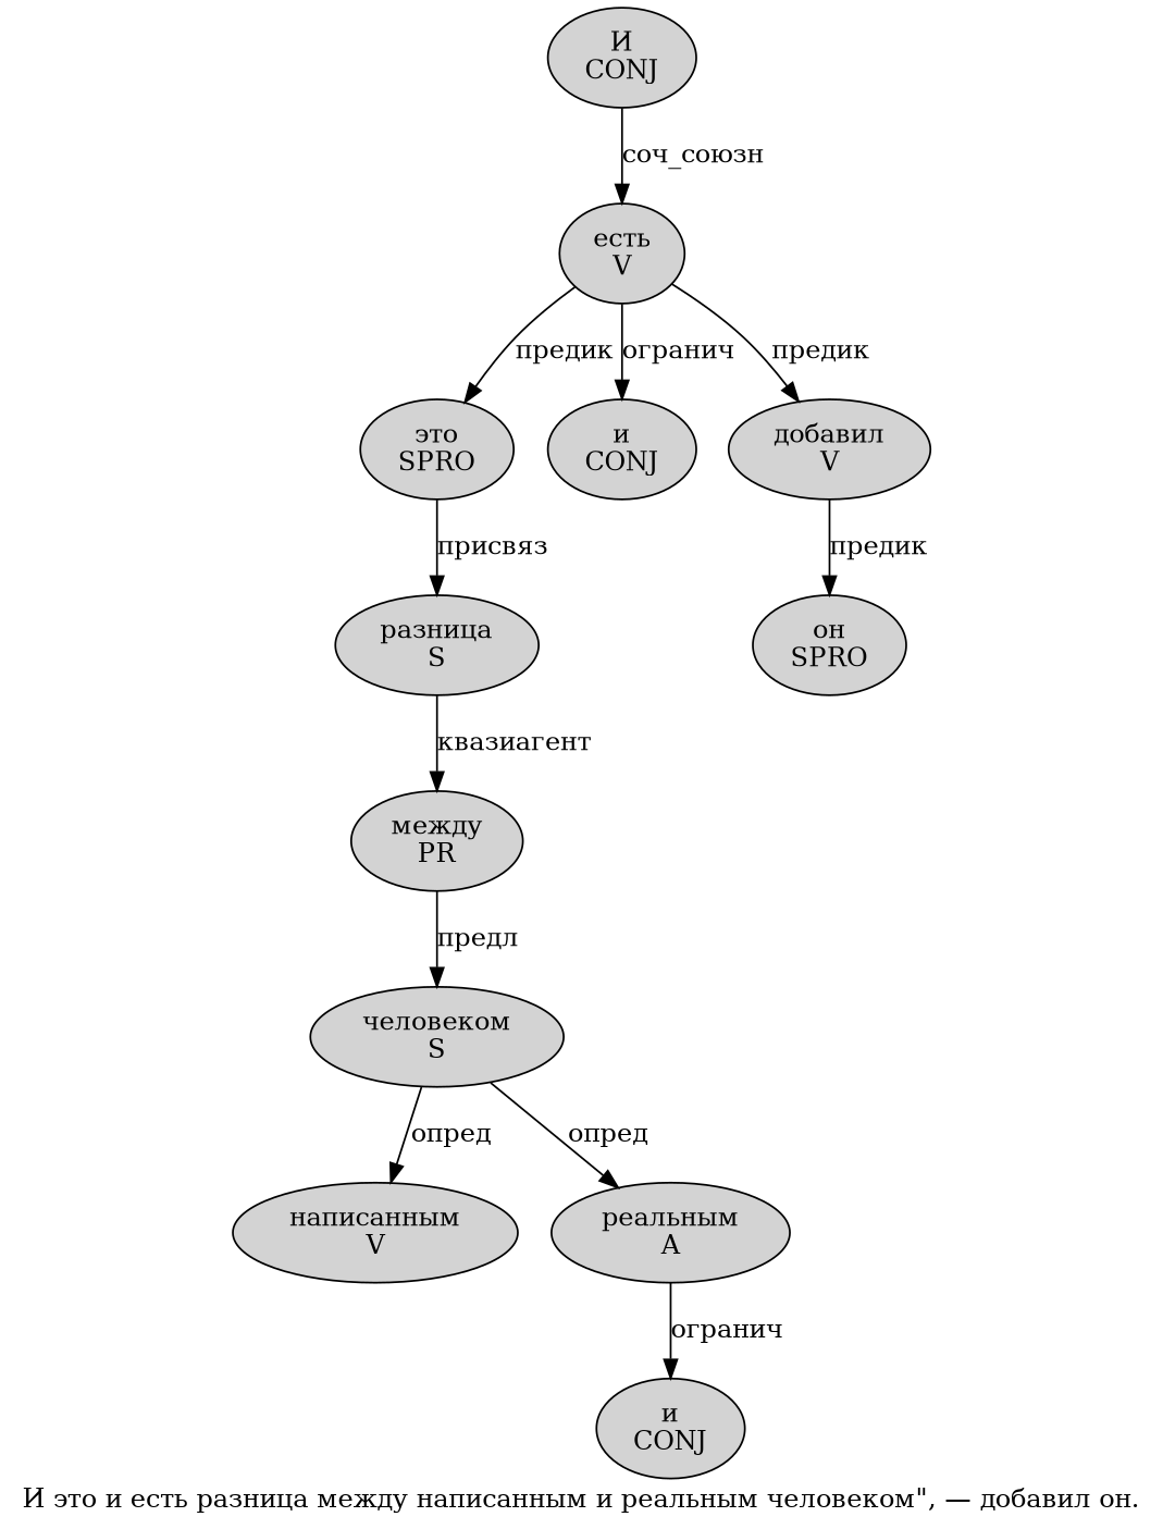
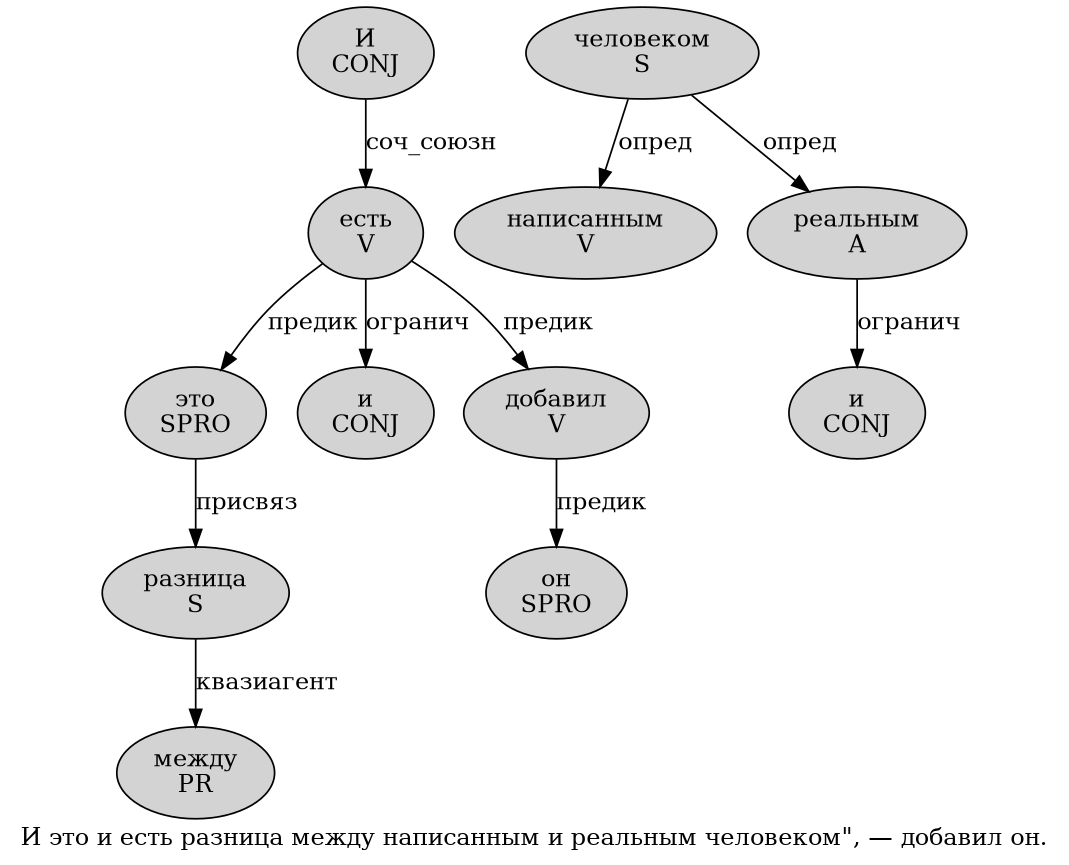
  digraph {
    label="И это и есть разница между написанным и реальным человеком\", — добавил он."
    node [fillcolor=lightgray penwidth=1 shape=ellipse style=filled]
    n1 [label="И\nCONJ"]
    n2 [label="есть\nV"]
    n3 [label="это\nSPRO"]
    n4 [label="и\nCONJ"]
    n5 [label="добавил\nV"]
    n6 [label="разница\nS"]
    n7 [label="между\nPR"]
    n8 [label="он\nSPRO"]
    n9 [label="человеком\nS"]
    n10 [label="написанным\nV"]
    n11 [label="реальным\nA"]
    n12 [label="и\nCONJ"]
    n1 -> n2 [label="соч_союзн"]
    n2 -> n3 [label="предик"]
    n2 -> n4 [label="огранич"]
    n2 -> n5 [label="предик"]
    n3 -> n6 [label="присвяз"]
    n5 -> n8 [label="предик"]
    n6 -> n7 [label="квазиагент"]
-   n7 -> n9 [label="предл"]
    n9 -> n10 [label="опред"]
    n9 -> n11 [label="опред"]
    n11 -> n12 [label="огранич"]
  }
